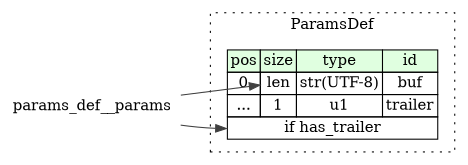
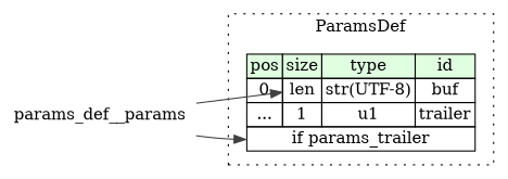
  digraph {
    rankdir=LR
    node [shape=plaintext]
    edge [color="#404040"]
-   n1 [label=<<TABLE BORDER="0" CELLBORDER="1" CELLSPACING="0"> 			<TR><TD BGCOLOR="#E0FFE0">pos</TD><TD BGCOLOR="#E0FFE0">size</TD><TD BGCOLOR="#E0FFE0">type</TD><TD BGCOLOR="#E0FFE0">id</TD></TR> 			<TR><TD PORT="buf_pos">0</TD><TD PORT="buf_size">len</TD><TD>str(UTF-8)</TD><TD PORT="buf_type">buf</TD></TR> 			<TR><TD PORT="trailer_pos">...</TD><TD PORT="trailer_size">1</TD><TD>u1</TD><TD PORT="trailer_type">trailer</TD></TR> 			<TR><TD COLSPAN="4" PORT="trailer__if">if has_trailer</TD></TR> 		</TABLE>>]
+   n1 [label=<<TABLE BORDER="0" CELLBORDER="1" CELLSPACING="0"> 			<TR><TD BGCOLOR="#E0FFE0">pos</TD><TD BGCOLOR="#E0FFE0">size</TD><TD BGCOLOR="#E0FFE0">type</TD><TD BGCOLOR="#E0FFE0">id</TD></TR> 			<TR><TD PORT="buf_pos">0</TD><TD PORT="buf_size">len</TD><TD>str(UTF-8)</TD><TD PORT="buf_type">buf</TD></TR> 			<TR><TD PORT="trailer_pos">...</TD><TD PORT="trailer_size">1</TD><TD>u1</TD><TD PORT="trailer_type">trailer</TD></TR> 			<TR><TD COLSPAN="4" PORT="trailer__if">if params_trailer</TD></TR> 		</TABLE>>]
    params_def__params
    subgraph cluster_1 {
      label=ParamsDef
      style=dotted
      n1
    }
    params_def__params -> n1 [headport=buf_size tailport=len_type]
    params_def__params -> n1 [headport=trailer__if tailport=has_trailer_type]
  }
